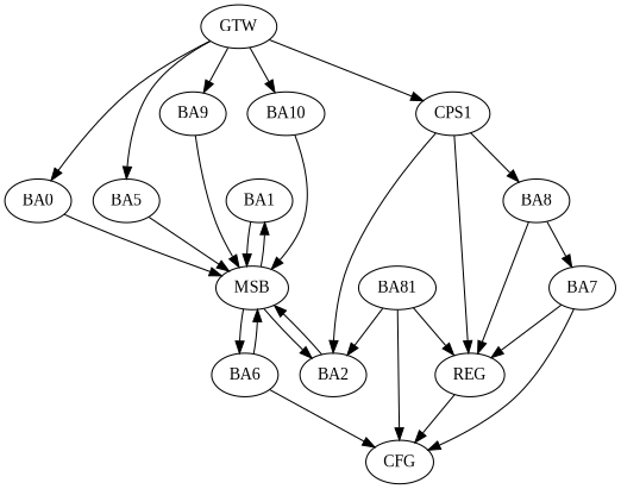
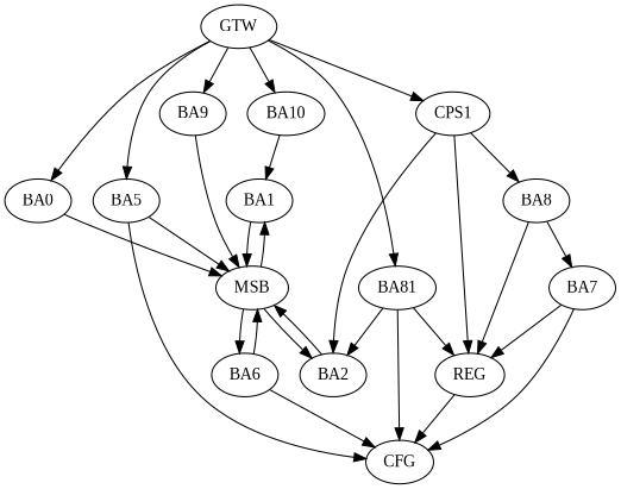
  strict digraph {
    fontname="Liberation Serif"
    node [fontname="Liberation Serif"]
    edge [fontname="Liberation Serif"]
    n1 [label=BA1]
    n2 [label=MSB]
    n3 [label=BA2]
    n4 [label=BA6]
    n5 [label=CFG]
    n6 [label=BA0]
    n7 [label=BA5]
    n8 [label=BA7]
    n9 [label=REG]
    n10 [label=BA8]
    n11 [label=BA9]
    n12 [label=BA10]
    n13 [label=BA81]
    n14 [label=CPS1]
    n15 [label=GTW]
    n1 -> n2
    n2 -> n1
    n2 -> n3
    n2 -> n4
    n3 -> n2
    n4 -> n2
    n4 -> n5
    n6 -> n2
    n7 -> n2
+   n7 -> n5
    n8 -> n5
    n8 -> n9
    n9 -> n5
    n10 -> n8
    n10 -> n9
    n11 -> n2
-   n12 -> n2
+   n12 -> n1
    n13 -> n3
    n13 -> n5
    n13 -> n9
    n14 -> n3
    n14 -> n9
    n14 -> n10
    n15 -> n6
    n15 -> n7
    n15 -> n11
    n15 -> n12
+   n15 -> n13
    n15 -> n14
  }
